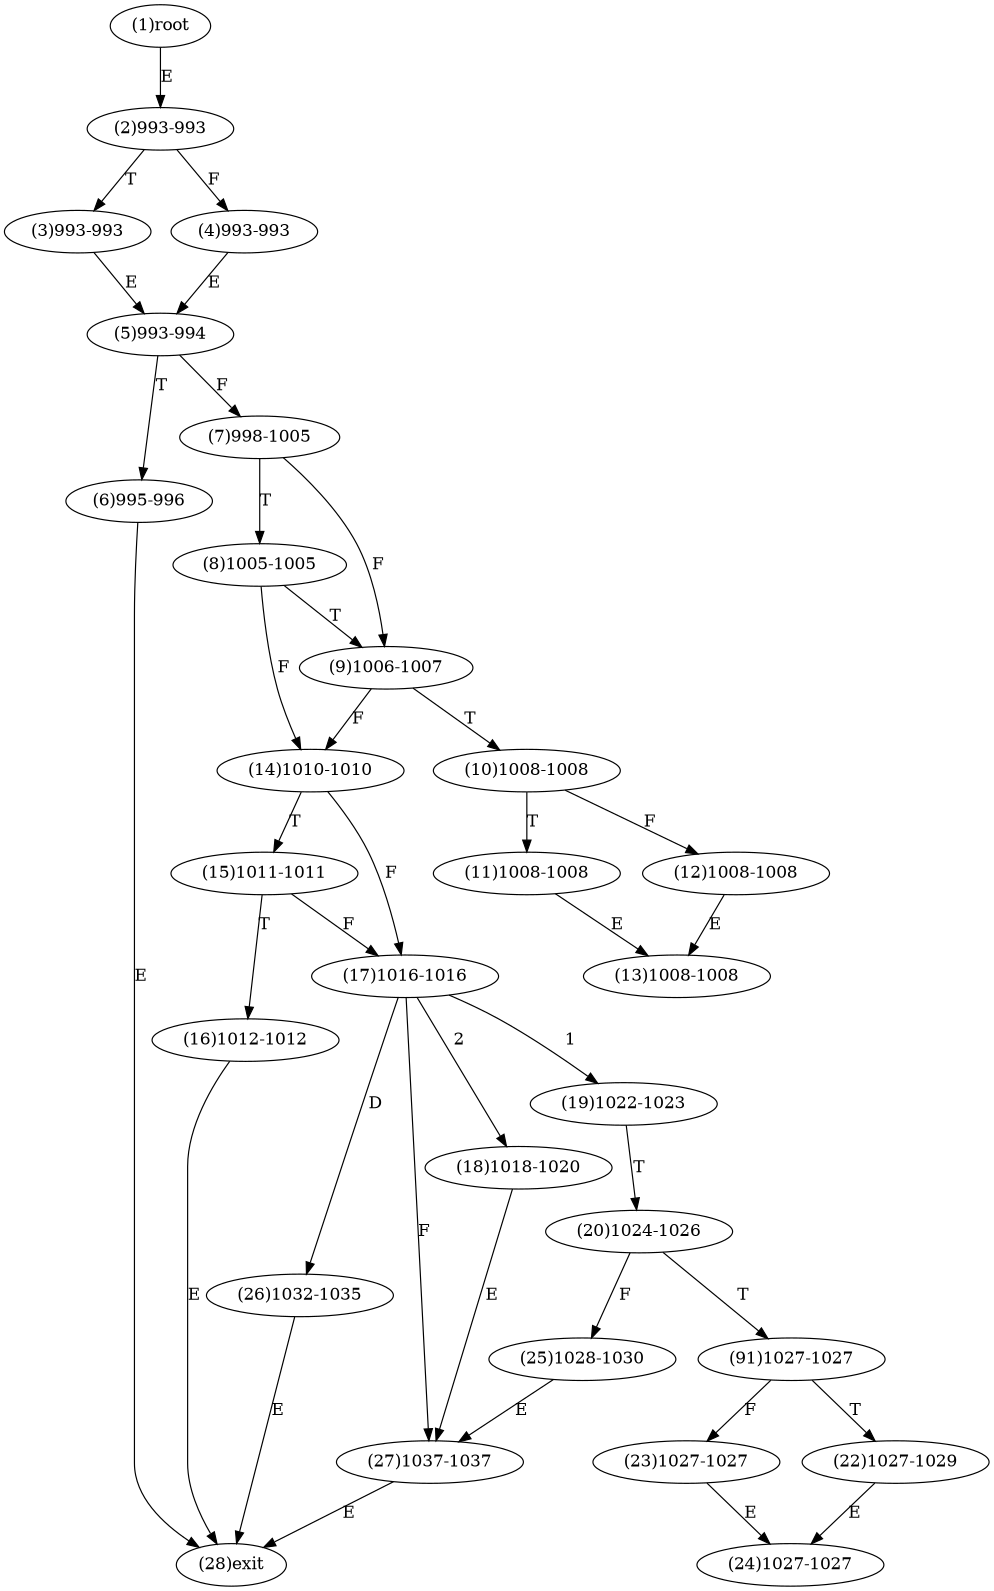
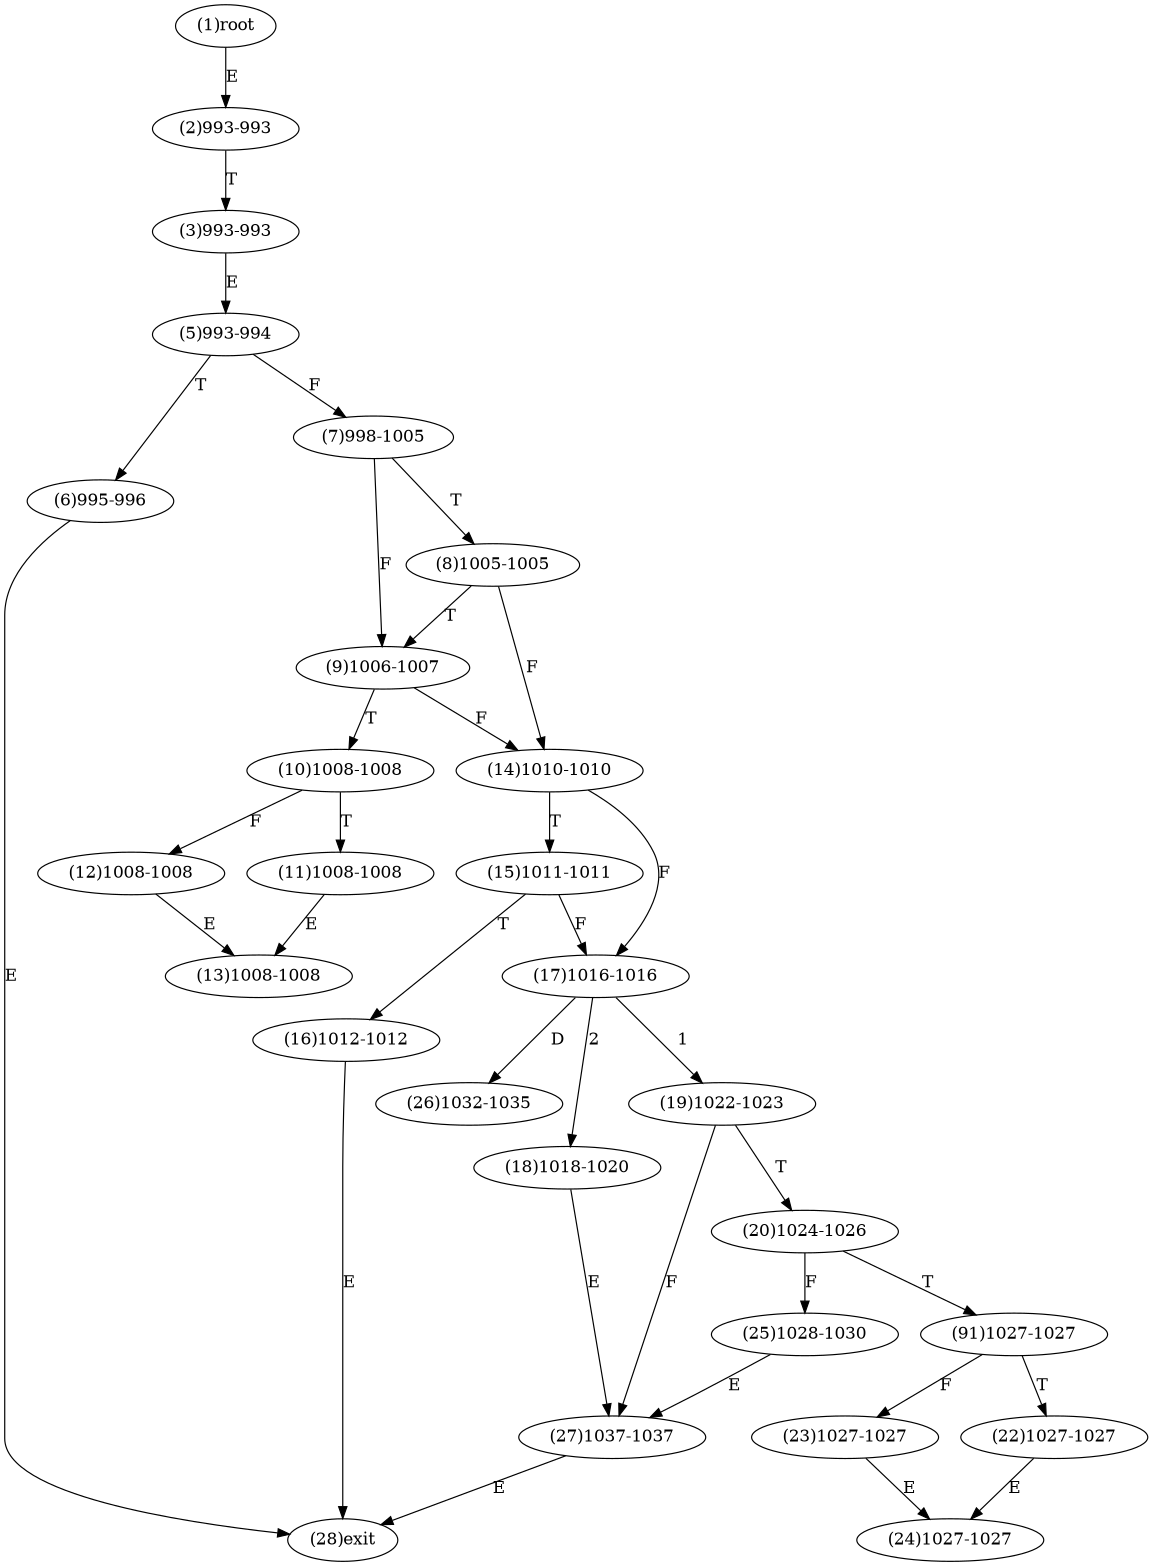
  digraph {
    n1 [label="(1)root"]
    n2 [label="(2)993-993"]
    n3 [label="(3)993-993"]
-   n4 [label="(4)993-993"]
    n5 [label="(5)993-994"]
    n6 [label="(6)995-996"]
    n7 [label="(7)998-1005"]
    n8 [label="(28)exit"]
    n9 [label="(8)1005-1005"]
    n10 [label="(9)1006-1007"]
    n11 [label="(14)1010-1010"]
    n12 [label="(10)1008-1008"]
    n13 [label="(15)1011-1011"]
    n14 [label="(17)1016-1016"]
    n15 [label="(11)1008-1008"]
    n16 [label="(12)1008-1008"]
    n17 [label="(13)1008-1008"]
    n18 [label="(16)1012-1012"]
    n19 [label="(19)1022-1023"]
    n20 [label="(18)1018-1020"]
    n21 [label="(26)1032-1035"]
    n22 [label="(20)1024-1026"]
    n23 [label="(27)1037-1037"]
    n24 [label="(91)1027-1027"]
    n25 [label="(25)1028-1030"]
    n26 [label="(23)1027-1027"]
-   n27 [label="(22)1027-1029"]
+   n27 [label="(22)1027-1027"]
    n28 [label="(24)1027-1027"]
    n1 -> n2 [label=E]
    n2 -> n3 [label=T]
-   n2 -> n4 [label=F]
    n3 -> n5 [label=E]
-   n4 -> n5 [label=E]
    n5 -> n6 [label=T]
    n5 -> n7 [label=F]
    n6 -> n8 [label=E]
    n7 -> n9 [label=T]
    n7 -> n10 [label=F]
    n9 -> n10 [label=T]
    n9 -> n11 [label=F]
    n10 -> n11 [label=F]
    n10 -> n12 [label=T]
    n11 -> n13 [label=T]
    n11 -> n14 [label=F]
    n12 -> n15 [label=T]
    n12 -> n16 [label=F]
    n13 -> n14 [label=F]
    n13 -> n18 [label=T]
    n14 -> n19 [label=1]
    n14 -> n20 [label=2]
    n14 -> n21 [label=D]
    n15 -> n17 [label=E]
    n16 -> n17 [label=E]
    n18 -> n8 [label=E]
    n19 -> n22 [label=T]
-   n14 -> n23 [label=F]
+   n19 -> n23 [label=F]
    n20 -> n23 [label=E]
-   n21 -> n8 [label=E]
    n22 -> n24 [label=T]
    n22 -> n25 [label=F]
    n23 -> n8 [label=E]
    n24 -> n26 [label=F]
    n24 -> n27 [label=T]
    n25 -> n23 [label=E]
    n26 -> n28 [label=E]
    n27 -> n28 [label=E]
  }
